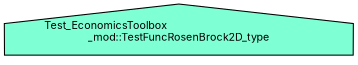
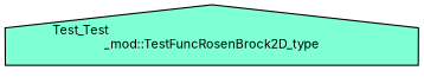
  digraph {
    rankdir=TB
    fontname=Inter
-   n1 [color=black fillcolor=aquamarine fontname=Inter fontsize=10 height=0.2 label="Test_EconomicsToolbox\l_mod::TestFuncRosenBrock2D_type" shape=house style=filled width=0.4]
+   n1 [color=black fillcolor=aquamarine fontname=Inter fontsize=10 height=0.2 label="Test_Test\l_mod::TestFuncRosenBrock2D_type" shape=house style=filled width=0.4]
  }
